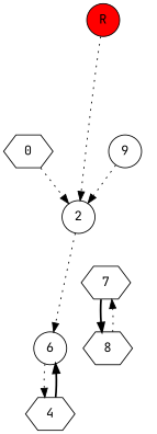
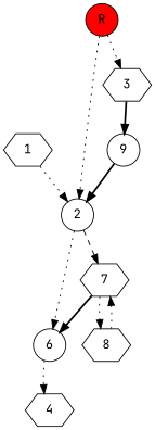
  digraph {
    fontname="JetBrains Mono"
    node [fontname="JetBrains Mono" shape=hexagon]
    edge [fontname="JetBrains Mono" style=dotted]
    2 [shape=circle]
-   1 [label=0]
+   1
    7
    6 [shape=circle]
    4
    8
    n7 [label=9 shape=circle]
+   3
    R [fillcolor="#ff0000" shape=circle style=filled]
+   2 -> 7 [style=dashed]
    2 -> 6
    1 -> 2
-   7 -> 8 [style=bold]
+   7 -> 8
    6 -> 4
-   4 -> 6 [style=bold]
+   7 -> 6 [style=bold]
    8 -> 7
-   n7 -> 2
+   n7 -> 2 [style=bold]
+   3 -> n7 [style=bold]
    R -> 2
+   R -> 3
  }
